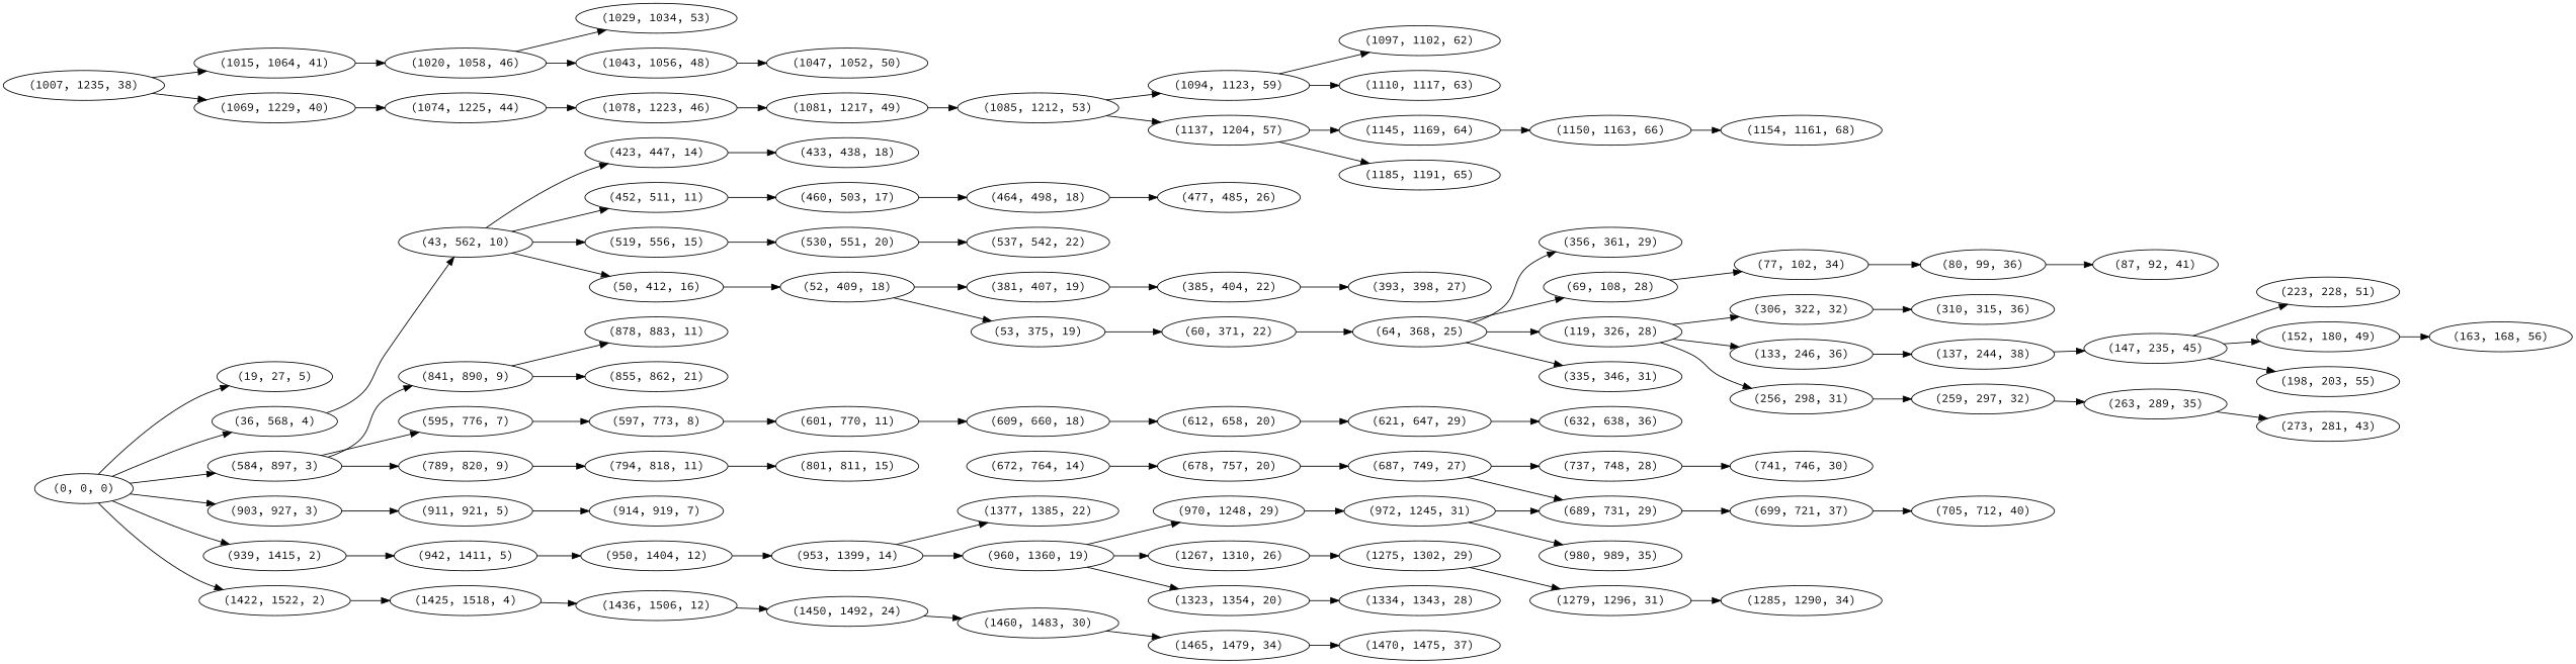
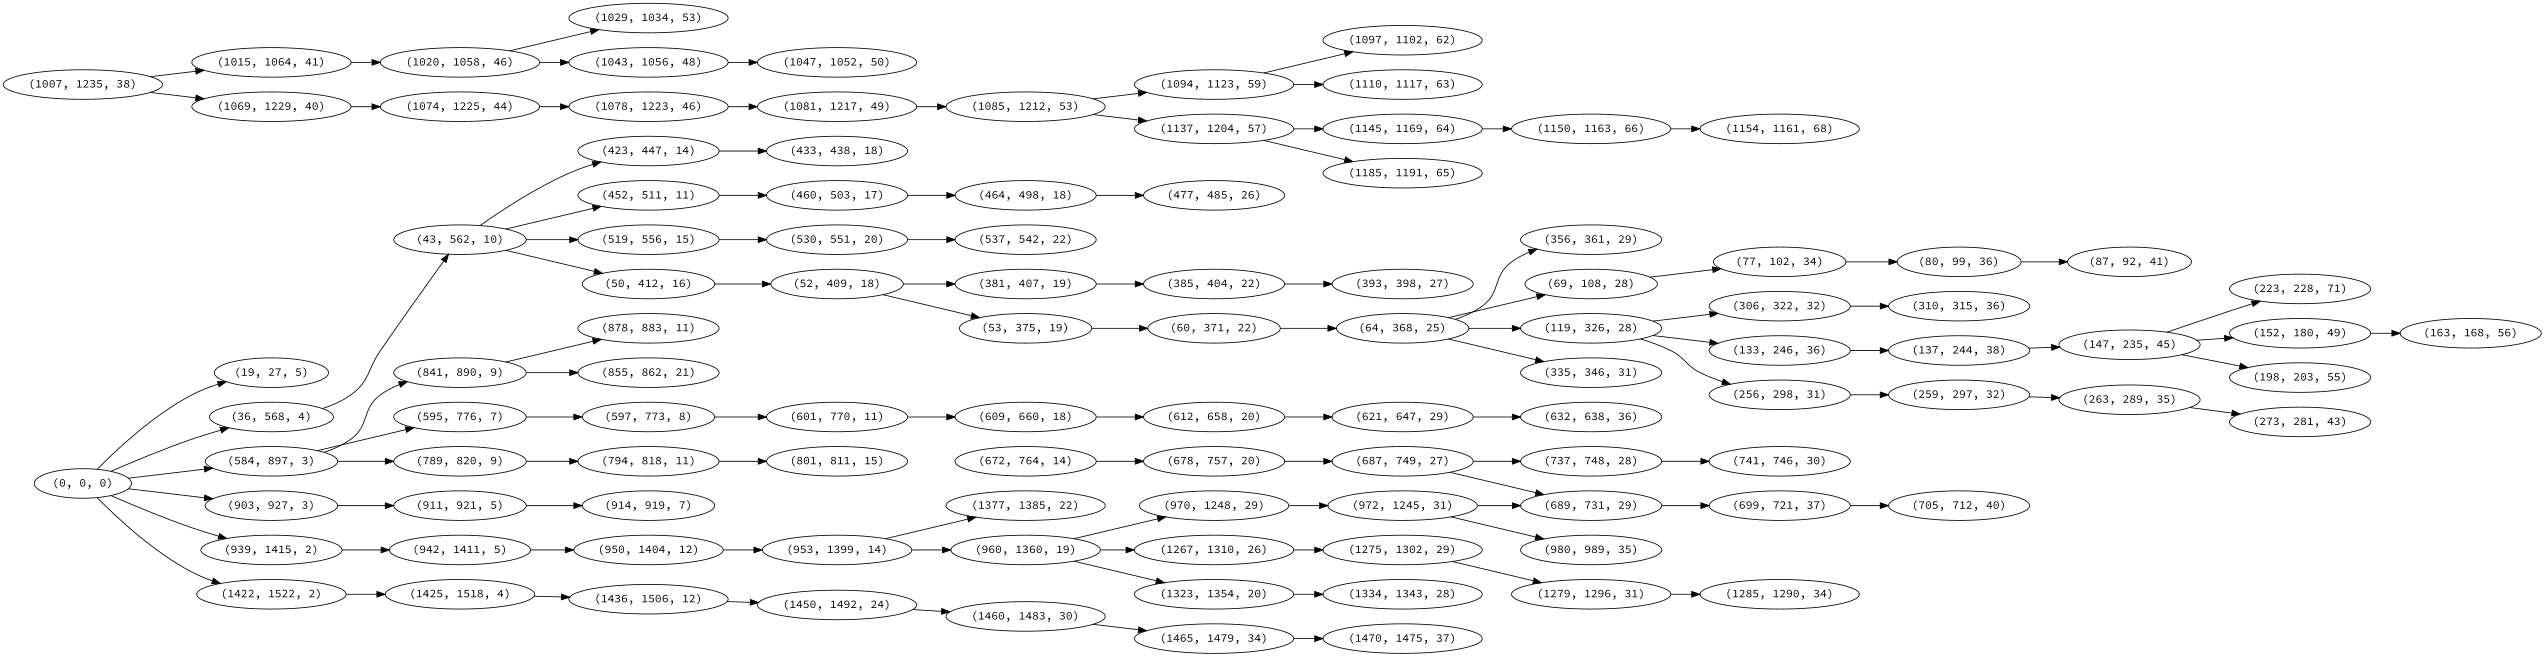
  digraph {
    fontname="Source Code Pro"
    rankdir=LR
    node [fontname="Source Code Pro"]
    edge [fontname="Source Code Pro"]
    "(0, 0, 0)"
    "(19, 27, 5)"
    "(36, 568, 4)"
    "(584, 897, 3)"
    "(903, 927, 3)"
    "(939, 1415, 2)"
    "(1422, 1522, 2)"
    "(43, 562, 10)"
    "(595, 776, 7)"
    "(789, 820, 9)"
    "(841, 890, 9)"
    "(911, 921, 5)"
    "(942, 1411, 5)"
    "(1425, 1518, 4)"
    "(50, 412, 16)"
    "(423, 447, 14)"
    "(452, 511, 11)"
    "(519, 556, 15)"
    "(52, 409, 18)"
    "(433, 438, 18)"
    "(460, 503, 17)"
    "(530, 551, 20)"
    "(53, 375, 19)"
    "(381, 407, 19)"
    "(60, 371, 22)"
    "(385, 404, 22)"
    "(64, 368, 25)"
    "(69, 108, 28)"
    "(119, 326, 28)"
    "(335, 346, 31)"
    "(356, 361, 29)"
    "(77, 102, 34)"
    "(133, 246, 36)"
    "(256, 298, 31)"
    "(306, 322, 32)"
    "(80, 99, 36)"
    "(87, 92, 41)"
    "(137, 244, 38)"
    "(259, 297, 32)"
    "(310, 315, 36)"
    "(147, 235, 45)"
    "(152, 180, 49)"
    "(198, 203, 55)"
-   "(223, 228, 51)"
+   "(223, 228, 51)" [label="(223, 228, 71)"]
    "(163, 168, 56)"
    "(263, 289, 35)"
    "(273, 281, 43)"
    "(393, 398, 27)"
    "(464, 498, 18)"
    "(477, 485, 26)"
    "(537, 542, 22)"
    "(597, 773, 8)"
    "(794, 818, 11)"
    "(855, 862, 21)"
    "(878, 883, 11)"
    "(601, 770, 11)"
    "(609, 660, 18)"
    "(612, 658, 20)"
    "(672, 764, 14)"
    "(678, 757, 20)"
    "(621, 647, 29)"
    "(632, 638, 36)"
    "(687, 749, 27)"
    "(689, 731, 29)"
    "(737, 748, 28)"
    "(699, 721, 37)"
    "(741, 746, 30)"
    "(705, 712, 40)"
    "(801, 811, 15)"
    "(914, 919, 7)"
    "(950, 1404, 12)"
    "(953, 1399, 14)"
    "(960, 1360, 19)"
    "(1377, 1385, 22)"
    "(970, 1248, 29)"
    "(1267, 1310, 26)"
    "(1323, 1354, 20)"
    "(972, 1245, 31)"
    "(1275, 1302, 29)"
    "(1334, 1343, 28)"
    "(980, 989, 35)"
    "(1007, 1235, 38)"
    "(1015, 1064, 41)"
    "(1069, 1229, 40)"
    "(1020, 1058, 46)"
    "(1074, 1225, 44)"
    "(1029, 1034, 53)"
    "(1043, 1056, 48)"
    "(1047, 1052, 50)"
    "(1078, 1223, 46)"
    "(1081, 1217, 49)"
    "(1085, 1212, 53)"
    "(1094, 1123, 59)"
    "(1137, 1204, 57)"
    "(1097, 1102, 62)"
    "(1110, 1117, 63)"
    "(1145, 1169, 64)"
    "(1185, 1191, 65)"
    "(1150, 1163, 66)"
    "(1154, 1161, 68)"
    "(1279, 1296, 31)"
    "(1285, 1290, 34)"
    "(1436, 1506, 12)"
    "(1450, 1492, 24)"
    "(1460, 1483, 30)"
    "(1465, 1479, 34)"
    "(1470, 1475, 37)"
    "(0, 0, 0)" -> "(19, 27, 5)"
    "(0, 0, 0)" -> "(36, 568, 4)"
    "(0, 0, 0)" -> "(584, 897, 3)"
    "(0, 0, 0)" -> "(903, 927, 3)"
    "(0, 0, 0)" -> "(939, 1415, 2)"
    "(0, 0, 0)" -> "(1422, 1522, 2)"
    "(36, 568, 4)" -> "(43, 562, 10)"
    "(584, 897, 3)" -> "(595, 776, 7)"
    "(584, 897, 3)" -> "(789, 820, 9)"
    "(584, 897, 3)" -> "(841, 890, 9)"
    "(903, 927, 3)" -> "(911, 921, 5)"
    "(939, 1415, 2)" -> "(942, 1411, 5)"
    "(1422, 1522, 2)" -> "(1425, 1518, 4)"
    "(43, 562, 10)" -> "(50, 412, 16)"
    "(43, 562, 10)" -> "(423, 447, 14)"
    "(43, 562, 10)" -> "(452, 511, 11)"
    "(43, 562, 10)" -> "(519, 556, 15)"
    "(595, 776, 7)" -> "(597, 773, 8)"
    "(789, 820, 9)" -> "(794, 818, 11)"
    "(841, 890, 9)" -> "(855, 862, 21)"
    "(841, 890, 9)" -> "(878, 883, 11)"
    "(911, 921, 5)" -> "(914, 919, 7)"
    "(942, 1411, 5)" -> "(950, 1404, 12)"
    "(1425, 1518, 4)" -> "(1436, 1506, 12)"
    "(50, 412, 16)" -> "(52, 409, 18)"
    "(423, 447, 14)" -> "(433, 438, 18)"
    "(452, 511, 11)" -> "(460, 503, 17)"
    "(519, 556, 15)" -> "(530, 551, 20)"
    "(52, 409, 18)" -> "(53, 375, 19)"
    "(52, 409, 18)" -> "(381, 407, 19)"
    "(460, 503, 17)" -> "(464, 498, 18)"
    "(530, 551, 20)" -> "(537, 542, 22)"
    "(53, 375, 19)" -> "(60, 371, 22)"
    "(381, 407, 19)" -> "(385, 404, 22)"
    "(60, 371, 22)" -> "(64, 368, 25)"
    "(385, 404, 22)" -> "(393, 398, 27)"
    "(64, 368, 25)" -> "(69, 108, 28)"
    "(64, 368, 25)" -> "(119, 326, 28)"
    "(64, 368, 25)" -> "(335, 346, 31)"
    "(64, 368, 25)" -> "(356, 361, 29)"
    "(69, 108, 28)" -> "(77, 102, 34)"
    "(119, 326, 28)" -> "(133, 246, 36)"
    "(119, 326, 28)" -> "(256, 298, 31)"
    "(119, 326, 28)" -> "(306, 322, 32)"
    "(77, 102, 34)" -> "(80, 99, 36)"
    "(133, 246, 36)" -> "(137, 244, 38)"
    "(256, 298, 31)" -> "(259, 297, 32)"
    "(306, 322, 32)" -> "(310, 315, 36)"
    "(80, 99, 36)" -> "(87, 92, 41)"
    "(137, 244, 38)" -> "(147, 235, 45)"
    "(259, 297, 32)" -> "(263, 289, 35)"
    "(147, 235, 45)" -> "(152, 180, 49)"
    "(147, 235, 45)" -> "(198, 203, 55)"
    "(147, 235, 45)" -> "(223, 228, 51)"
    "(152, 180, 49)" -> "(163, 168, 56)"
    "(263, 289, 35)" -> "(273, 281, 43)"
    "(464, 498, 18)" -> "(477, 485, 26)"
    "(597, 773, 8)" -> "(601, 770, 11)"
    "(794, 818, 11)" -> "(801, 811, 15)"
    "(601, 770, 11)" -> "(609, 660, 18)"
    "(609, 660, 18)" -> "(612, 658, 20)"
    "(612, 658, 20)" -> "(621, 647, 29)"
    "(672, 764, 14)" -> "(678, 757, 20)"
    "(678, 757, 20)" -> "(687, 749, 27)"
    "(621, 647, 29)" -> "(632, 638, 36)"
    "(687, 749, 27)" -> "(689, 731, 29)"
    "(687, 749, 27)" -> "(737, 748, 28)"
    "(689, 731, 29)" -> "(699, 721, 37)"
    "(737, 748, 28)" -> "(741, 746, 30)"
    "(699, 721, 37)" -> "(705, 712, 40)"
    "(950, 1404, 12)" -> "(953, 1399, 14)"
    "(953, 1399, 14)" -> "(960, 1360, 19)"
    "(953, 1399, 14)" -> "(1377, 1385, 22)"
    "(960, 1360, 19)" -> "(970, 1248, 29)"
    "(960, 1360, 19)" -> "(1267, 1310, 26)"
    "(960, 1360, 19)" -> "(1323, 1354, 20)"
    "(970, 1248, 29)" -> "(972, 1245, 31)"
    "(1267, 1310, 26)" -> "(1275, 1302, 29)"
    "(1323, 1354, 20)" -> "(1334, 1343, 28)"
    "(972, 1245, 31)" -> "(689, 731, 29)"
    "(972, 1245, 31)" -> "(980, 989, 35)"
    "(1275, 1302, 29)" -> "(1279, 1296, 31)"
    "(1007, 1235, 38)" -> "(1015, 1064, 41)"
    "(1007, 1235, 38)" -> "(1069, 1229, 40)"
    "(1015, 1064, 41)" -> "(1020, 1058, 46)"
    "(1069, 1229, 40)" -> "(1074, 1225, 44)"
    "(1020, 1058, 46)" -> "(1029, 1034, 53)"
    "(1020, 1058, 46)" -> "(1043, 1056, 48)"
    "(1074, 1225, 44)" -> "(1078, 1223, 46)"
    "(1043, 1056, 48)" -> "(1047, 1052, 50)"
    "(1078, 1223, 46)" -> "(1081, 1217, 49)"
    "(1081, 1217, 49)" -> "(1085, 1212, 53)"
    "(1085, 1212, 53)" -> "(1094, 1123, 59)"
    "(1085, 1212, 53)" -> "(1137, 1204, 57)"
    "(1094, 1123, 59)" -> "(1097, 1102, 62)"
    "(1094, 1123, 59)" -> "(1110, 1117, 63)"
    "(1137, 1204, 57)" -> "(1145, 1169, 64)"
    "(1137, 1204, 57)" -> "(1185, 1191, 65)"
    "(1145, 1169, 64)" -> "(1150, 1163, 66)"
    "(1150, 1163, 66)" -> "(1154, 1161, 68)"
    "(1279, 1296, 31)" -> "(1285, 1290, 34)"
    "(1436, 1506, 12)" -> "(1450, 1492, 24)"
    "(1450, 1492, 24)" -> "(1460, 1483, 30)"
    "(1460, 1483, 30)" -> "(1465, 1479, 34)"
    "(1465, 1479, 34)" -> "(1470, 1475, 37)"
  }
